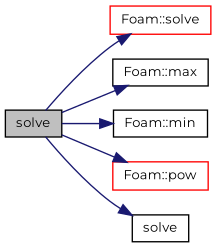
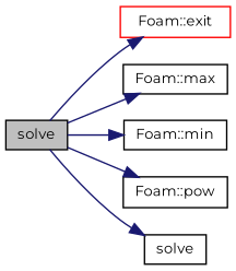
  digraph {
    fontname=Montserrat
    rankdir=LR
    node [color=black fontname=Montserrat fontsize=10 shape=record]
    edge [color=midnightblue fontname=Montserrat fontsize=10 labelfontname=FreeSans labelfontsize=10 style=solid]
    n1 [fillcolor=grey75 fontcolor=black height=0.2 label=solve style=filled width=0.4]
-   n2 [color=red height=0.2 label="Foam::solve" width=0.4]
+   n2 [color=red height=0.2 label="Foam::exit" width=0.4]
    n3 [height=0.2 label="Foam::max" width=0.4]
    n4 [height=0.2 label="Foam::min" width=0.4]
-   n5 [color=red height=0.2 label="Foam::pow" width=0.4]
+   n5 [height=0.2 label="Foam::pow" width=0.4]
    n6 [height=0.2 label=solve width=0.4]
    n1 -> n2
    n1 -> n3
    n1 -> n4
    n1 -> n5
    n1 -> n6
  }
